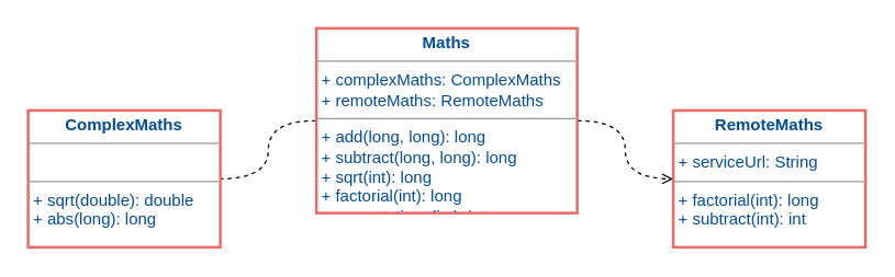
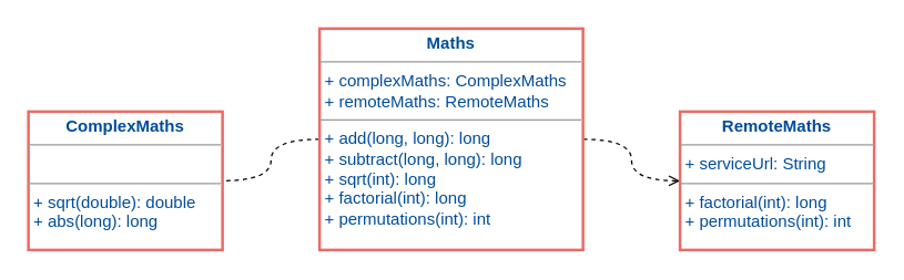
  <mxCell id="0" />
  <mxCell id="1" parent="0" />
  <mxCell id="2" style="edgeStyle=orthogonalEdgeStyle;rounded=0;orthogonalLoop=1;jettySize=auto;html=1;entryX=1;entryY=0.5;entryDx=0;entryDy=0;dashed=1;endArrow=none;endFill=0;curved=1;" edge="1" parent="1" source="4" target="5"><mxGeometry relative="1" as="geometry" /></mxCell>
  <mxCell id="3" style="edgeStyle=orthogonalEdgeStyle;rounded=0;orthogonalLoop=1;jettySize=auto;html=1;entryX=0;entryY=0.5;entryDx=0;entryDy=0;dashed=1;endArrow=open;endFill=0;curved=1;" edge="1" parent="1" source="4" target="6"><mxGeometry relative="1" as="geometry" /></mxCell>
- <mxCell id="4" value="&lt;p style=&quot;margin:0px;margin-top:4px;text-align:center;&quot;&gt;&lt;b&gt;&lt;font color=&quot;#004c99&quot;&gt;Maths&lt;/font&gt;&lt;/b&gt;&lt;/p&gt;&lt;hr size=&quot;1&quot;&gt;&lt;p style=&quot;margin:0px;margin-left:4px;&quot;&gt;&lt;font color=&quot;#004c99&quot;&gt;+ complexMaths: ComplexMaths&lt;/font&gt;&lt;/p&gt;&lt;p style=&quot;margin:0px;margin-left:4px;&quot;&gt;&lt;font color=&quot;#004c99&quot;&gt;+&amp;nbsp;remoteMaths&lt;span style=&quot;background-color: initial;&quot;&gt;:&amp;nbsp;&lt;/span&gt;RemoteMaths&lt;/font&gt;&lt;/p&gt;&lt;hr size=&quot;1&quot;&gt;&lt;p style=&quot;margin:0px;margin-left:4px;&quot;&gt;&lt;font color=&quot;#004c99&quot;&gt;+&amp;nbsp;add&lt;span style=&quot;background-color: initial;&quot;&gt;(long, long): long&lt;/span&gt;&lt;/font&gt;&lt;/p&gt;&lt;p style=&quot;margin:0px;margin-left:4px;&quot;&gt;&lt;font color=&quot;#004c99&quot;&gt;+&amp;nbsp;subtract&lt;span style=&quot;background-color: initial;&quot;&gt;(long, long): long&lt;/span&gt;&lt;/font&gt;&lt;/p&gt;&lt;p style=&quot;margin:0px;margin-left:4px;&quot;&gt;&lt;font color=&quot;#004c99&quot;&gt;+&amp;nbsp;sqrt&lt;span style=&quot;border-color: var(--border-color); background-color: initial;&quot;&gt;(int): long&lt;/span&gt;&lt;span style=&quot;background-color: initial;&quot;&gt;&lt;br&gt;&lt;/span&gt;&lt;/font&gt;&lt;/p&gt;&lt;p style=&quot;margin:0px;margin-left:4px;&quot;&gt;&lt;span style=&quot;border-color: var(--border-color); background-color: initial;&quot;&gt;&lt;font color=&quot;#004c99&quot;&gt;+&amp;nbsp;factorial(int): long&lt;br&gt;&lt;/font&gt;&lt;/span&gt;&lt;/p&gt;&lt;p style=&quot;margin:0px;margin-left:4px;&quot;&gt;&lt;span style=&quot;border-color: var(--border-color); background-color: initial;&quot;&gt;&lt;font color=&quot;#004c99&quot;&gt;+&amp;nbsp;permutations(int): int&lt;/font&gt;&lt;br&gt;&lt;/span&gt;&lt;/p&gt;" style="verticalAlign=top;align=left;overflow=fill;fontSize=12;fontFamily=Helvetica;html=1;whiteSpace=wrap;strokeColor=#EA6B66;strokeWidth=2;" vertex="1" parent="1"><mxGeometry x="230" y="20" width="190" height="135" as="geometry" /></mxCell>
+ <mxCell id="4" value="&lt;p style=&quot;margin:0px;margin-top:4px;text-align:center;&quot;&gt;&lt;b&gt;&lt;font color=&quot;#004c99&quot;&gt;Maths&lt;/font&gt;&lt;/b&gt;&lt;/p&gt;&lt;hr size=&quot;1&quot;&gt;&lt;p style=&quot;margin:0px;margin-left:4px;&quot;&gt;&lt;font color=&quot;#004c99&quot;&gt;+ complexMaths: ComplexMaths&lt;/font&gt;&lt;/p&gt;&lt;p style=&quot;margin:0px;margin-left:4px;&quot;&gt;&lt;font color=&quot;#004c99&quot;&gt;+&amp;nbsp;remoteMaths&lt;span style=&quot;background-color: initial;&quot;&gt;:&amp;nbsp;&lt;/span&gt;RemoteMaths&lt;/font&gt;&lt;/p&gt;&lt;hr size=&quot;1&quot;&gt;&lt;p style=&quot;margin:0px;margin-left:4px;&quot;&gt;&lt;font color=&quot;#004c99&quot;&gt;+&amp;nbsp;add&lt;span style=&quot;background-color: initial;&quot;&gt;(long, long): long&lt;/span&gt;&lt;/font&gt;&lt;/p&gt;&lt;p style=&quot;margin:0px;margin-left:4px;&quot;&gt;&lt;font color=&quot;#004c99&quot;&gt;+&amp;nbsp;subtract&lt;span style=&quot;background-color: initial;&quot;&gt;(long, long): long&lt;/span&gt;&lt;/font&gt;&lt;/p&gt;&lt;p style=&quot;margin:0px;margin-left:4px;&quot;&gt;&lt;font color=&quot;#004c99&quot;&gt;+&amp;nbsp;sqrt&lt;span style=&quot;border-color: var(--border-color); background-color: initial;&quot;&gt;(int): long&lt;/span&gt;&lt;span style=&quot;background-color: initial;&quot;&gt;&lt;br&gt;&lt;/span&gt;&lt;/font&gt;&lt;/p&gt;&lt;p style=&quot;margin:0px;margin-left:4px;&quot;&gt;&lt;span style=&quot;border-color: var(--border-color); background-color: initial;&quot;&gt;&lt;font color=&quot;#004c99&quot;&gt;+&amp;nbsp;factorial(int): long&lt;br&gt;&lt;/font&gt;&lt;/span&gt;&lt;/p&gt;&lt;p style=&quot;margin:0px;margin-left:4px;&quot;&gt;&lt;span style=&quot;border-color: var(--border-color); background-color: initial;&quot;&gt;&lt;font color=&quot;#004c99&quot;&gt;+&amp;nbsp;permutations(int): int&lt;/font&gt;&lt;br&gt;&lt;/span&gt;&lt;/p&gt;" style="verticalAlign=top;align=left;overflow=fill;fontSize=12;fontFamily=Helvetica;html=1;whiteSpace=wrap;strokeColor=#EA6B66;strokeWidth=2;" vertex="1" parent="1"><mxGeometry x="230" y="20" width="190" height="160" as="geometry" /></mxCell>
  <mxCell id="5" value="&lt;p style=&quot;margin:0px;margin-top:4px;text-align:center;&quot;&gt;&lt;b&gt;&lt;font color=&quot;#004c99&quot;&gt;ComplexMaths&lt;/font&gt;&lt;/b&gt;&lt;/p&gt;&lt;hr size=&quot;1&quot;&gt;&lt;p style=&quot;margin:0px;margin-left:4px;&quot;&gt;&lt;br&gt;&lt;/p&gt;&lt;hr size=&quot;1&quot;&gt;&lt;p style=&quot;margin:0px;margin-left:4px;&quot;&gt;&lt;font color=&quot;#004c99&quot;&gt;+&amp;nbsp;sqrt&lt;span style=&quot;background-color: initial;&quot;&gt;(double): double&lt;/span&gt;&lt;/font&gt;&lt;/p&gt;&lt;p style=&quot;margin:0px;margin-left:4px;&quot;&gt;&lt;font color=&quot;#004c99&quot;&gt;+&amp;nbsp;abs&lt;span style=&quot;background-color: initial;&quot;&gt;(long): long&lt;/span&gt;&lt;/font&gt;&lt;/p&gt;" style="verticalAlign=top;align=left;overflow=fill;fontSize=12;fontFamily=Helvetica;html=1;whiteSpace=wrap;strokeColor=#EA6B66;strokeWidth=2;" vertex="1" parent="1"><mxGeometry x="20" y="80" width="140" height="100" as="geometry" /></mxCell>
- <mxCell id="6" value="&lt;p style=&quot;margin:0px;margin-top:4px;text-align:center;&quot;&gt;&lt;b&gt;&lt;font color=&quot;#004c99&quot;&gt;RemoteMaths&lt;/font&gt;&lt;/b&gt;&lt;/p&gt;&lt;hr size=&quot;1&quot;&gt;&lt;p style=&quot;margin:0px;margin-left:4px;&quot;&gt;&lt;font color=&quot;#004c99&quot;&gt;+ serviceUrl: String&lt;br&gt;&lt;/font&gt;&lt;/p&gt;&lt;hr size=&quot;1&quot;&gt;&lt;p style=&quot;margin:0px;margin-left:4px;&quot;&gt;&lt;font color=&quot;#004c99&quot;&gt;+&amp;nbsp;factorial&lt;span style=&quot;background-color: initial;&quot;&gt;(int): long&lt;/span&gt;&lt;/font&gt;&lt;/p&gt;&lt;p style=&quot;margin:0px;margin-left:4px;&quot;&gt;&lt;font color=&quot;#004c99&quot;&gt;+&amp;nbsp;subtract&lt;span style=&quot;background-color: initial;&quot;&gt;(int): int&lt;/span&gt;&lt;/font&gt;&lt;/p&gt;" style="verticalAlign=top;align=left;overflow=fill;fontSize=12;fontFamily=Helvetica;html=1;whiteSpace=wrap;strokeColor=#EA6B66;strokeWidth=2;" vertex="1" parent="1"><mxGeometry x="490" y="80" width="140" height="100" as="geometry" /></mxCell>
+ <mxCell id="6" value="&lt;p style=&quot;margin:0px;margin-top:4px;text-align:center;&quot;&gt;&lt;b&gt;&lt;font color=&quot;#004c99&quot;&gt;RemoteMaths&lt;/font&gt;&lt;/b&gt;&lt;/p&gt;&lt;hr size=&quot;1&quot;&gt;&lt;p style=&quot;margin:0px;margin-left:4px;&quot;&gt;&lt;font color=&quot;#004c99&quot;&gt;+ serviceUrl: String&lt;br&gt;&lt;/font&gt;&lt;/p&gt;&lt;hr size=&quot;1&quot;&gt;&lt;p style=&quot;margin:0px;margin-left:4px;&quot;&gt;&lt;font color=&quot;#004c99&quot;&gt;+&amp;nbsp;factorial&lt;span style=&quot;background-color: initial;&quot;&gt;(int): long&lt;/span&gt;&lt;/font&gt;&lt;/p&gt;&lt;p style=&quot;margin:0px;margin-left:4px;&quot;&gt;&lt;font color=&quot;#004c99&quot;&gt;+&amp;nbsp;permutations&lt;span style=&quot;background-color: initial;&quot;&gt;(int): int&lt;/span&gt;&lt;/font&gt;&lt;/p&gt;" style="verticalAlign=top;align=left;overflow=fill;fontSize=12;fontFamily=Helvetica;html=1;whiteSpace=wrap;strokeColor=#EA6B66;strokeWidth=2;" vertex="1" parent="1"><mxGeometry x="490" y="80" width="140" height="100" as="geometry" /></mxCell>
